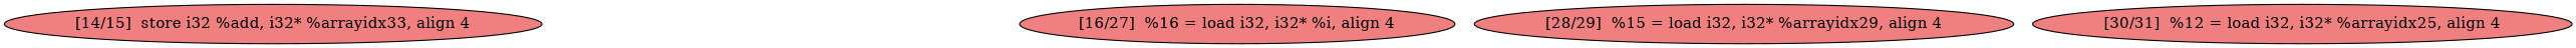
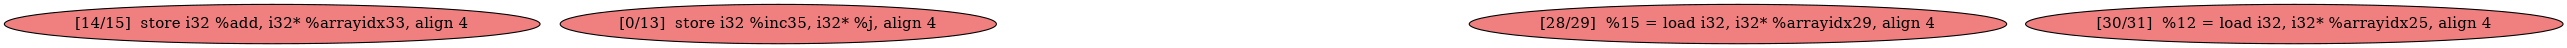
  digraph {
    node [fillcolor=lightcoral shape=ellipse style=filled]
    n1 [label="[14/15]  store i32 %add, i32* %arrayidx33, align 4"]
-   n3 [label="[16/27]  %16 = load i32, i32* %i, align 4"]
+   n2 [label="[0/13]  store i32 %inc35, i32* %j, align 4"]
    n4 [label="[28/29]  %15 = load i32, i32* %arrayidx29, align 4"]
    n5 [label="[30/31]  %12 = load i32, i32* %arrayidx25, align 4"]
  }
